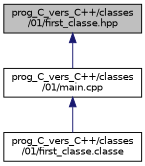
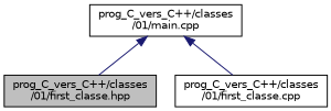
  digraph {
    node [color=black fillcolor=white fontname=Helvetica fontsize=10 shape=record style=filled]
    edge [color=midnightblue dir=back fontname=Helvetica fontsize=10 labelfontname=Helvetica labelfontsize=10 style=solid]
    n1 [fillcolor=grey75 fontcolor=black height=0.2 label="prog_C_vers_C++/classes\l/01/first_classe.hpp" width=0.4]
    n2 [height=0.2 label="prog_C_vers_C++/classes\l/01/main.cpp" width=0.4]
-   n3 [height=0.2 label="prog_C_vers_C++/classes\l/01/first_classe.classe" width=0.4]
-   n1 -> n2
+   n3 [height=0.2 label="prog_C_vers_C++/classes\l/01/first_classe.cpp" width=0.4]
+   n2 -> n1
    n2 -> n3
  }
